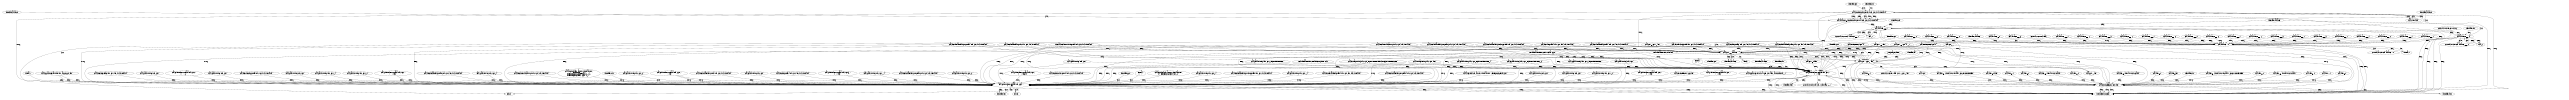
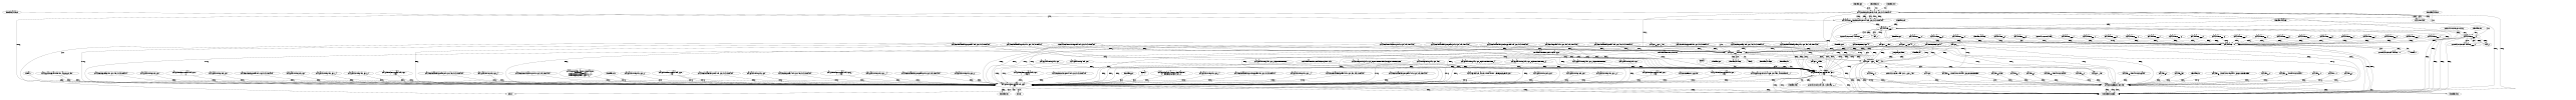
  digraph {
    n1 [label="(Call,decode_mdt_vpn_nlri(ndo, tptr, buf, sizeof(buf)))"]
    n2 [label="(Call,advance = decode_mdt_vpn_nlri(ndo, tptr, buf, sizeof(buf)))"]
    n3 [label="(Call,tptr += advance)"]
    n4 [label="(Call,print_unknown_data(ndo, tptr, \"\n\t    \", tlen))"]
    n5 [label="(Call,print_unknown_data(ndo, pptr, \"\n\t    \", len))"]
    n6 [label="(Call,sizeof(buf))"]
    n7 [label="(MethodReturn,RET)"]
    n8 [label="(Call,advance == -1)"]
    n9 [label="(Block,)"]
    n10 [label="(Call,tptr < pptr + len)"]
    n11 [label="(Identifier,advance)"]
    n12 [label="(Block,)"]
    n13 [label="(Call,ND_TCHECK2(*tptr,tlen))"]
    n14 [label="(Identifier,tlen)"]
    n15 [label="(ControlStructure,if (ndo->ndo_vflag <= 1))"]
    n16 [label="(Identifier,len)"]
    n17 [label="(Block,)"]
    n18 [label="(Call,advance == -2)"]
    n19 [label="(Call,advance < 0)"]
    n20 [label="(ControlStructure,if (advance == -1))"]
    n21 [label="(Call,-1)"]
    n22 [label="(ControlStructure,if (advance == -2))"]
    n23 [label="(Call,-8)"]
    n24 [label="(ControlStructure,if (advance < 0))"]
    n25 [label="(Literal,0)"]
    n26 [label="(Call,pptr + len)"]
    n27 [label="(ControlStructure,while (tptr < pptr + len))"]
    n28 [label="(Identifier,tlen)"]
    n29 [label="(Identifier,tptr)"]
    n30 [label="(Call,advance == -1)"]
    n31 [label="(Call,decode_prefix6(ndo, tptr, len, buf, sizeof(buf)))"]
    n32 [label="(Identifier,tptr)"]
    n33 [label="(Call,ipaddr_string(ndo, tptr))"]
    n34 [label="(Call,advance == -1)"]
    n35 [label="(Call,print_unknown_data(ndo, tptr, \"\n\t      \", 8))"]
    n36 [label="(Call,ipaddr_string(ndo, tptr))"]
    n37 [label="(Call,tlen = nhlen)"]
    n38 [label="(Call,decode_clnp_prefix(ndo, tptr, buf, sizeof(buf)))"]
    n39 [label="(Call,ipaddr_string(ndo, tptr))"]
    n40 [label="(Call,advance == -2)"]
    n41 [label="(Identifier,tptr)"]
    n42 [label="(Identifier,advance)"]
    n43 [label="(Call,advance == -2)"]
    n44 [label="(Identifier,ndo)"]
    n45 [label="(Call,ipaddr_string(ndo, tptr+4))"]
    n46 [label="(Call,advance == -2)"]
    n47 [label="(Call,ipaddr_string(ndo, tptr+2))"]
    n48 [label="(Call,print_unknown_data(ndo, tptr, \"\n\t      \", tlen))"]
    n49 [label="(Literal,decode_rt_routing_info(ndo, tptr, buf, sizeof(buf)))"]
    n50 [label="(Call,print_unknown_data(ndo, tptr,\"\n\t      \", length))"]
    n51 [label="(Call,decode_mdt_vpn_nlri(ndo, tptr, buf, sizeof(buf)))"]
    n52 [label="(Call,tlen = 0)"]
    n53 [label="(Call,decode_labeled_prefix6(ndo, tptr, len, buf, sizeof(buf)))"]
    n54 [label="(MethodParameterIn,u_int len)"]
    n55 [label="(Call,ipaddr_string(ndo, tptr+4))"]
    n56 [label="(Call,tlen = 0)"]
    n57 [label="(Call,advance == -1)"]
    n58 [label="(Call,tlen -= sizeof(struct in_addr))"]
    n59 [label="(Call,advance == -1)"]
    n60 [label="(Call,ipaddr_string(ndo, tptr))"]
    n61 [label="(Call,decode_multicast_vpn(ndo, tptr, buf, sizeof(buf)))"]
    n62 [label="(Call,tptr += tptr[0] + 1)"]
    n63 [label="(Call,decode_labeled_prefix4(ndo, tptr, len, buf, sizeof(buf)))"]
    n64 [label="(Call,as_printf(ndo, astostr, sizeof(astostr),\n\t\t\t\tas_size == 2 ?\n\t\t\t\tEXTRACT_16BITS(&tptr[2 + i]) :\n\t\t\t\tEXTRACT_32BITS(&tptr[2 + i])))"]
    n65 [label="(Call,tlen = 0)"]
    n66 [label="(Call,tlen -= sizeof(struct in6_addr))"]
    n67 [label="(Call,tlen = 0)"]
    n68 [label="(Identifier,ndo)"]
    n69 [label="(Call,ipaddr_string(ndo, tptr+2))"]
    n70 [label="(Call,advance == -3)"]
    n71 [label="(Identifier,advance)"]
    n72 [label="(Call,print_unknown_data(ndo, pptr, \"\n\t    \", len))"]
    n73 [label="(Call,decode_labeled_vpn_l2(ndo, tptr, buf, sizeof(buf)))"]
    n74 [label="(Call,tlen=len)"]
    n75 [label="(Identifier,ndo)"]
    n76 [label="(Call,ipaddr_string(ndo, tptr))"]
    n77 [label="(Identifier,ndo)"]
    n78 [label="(Call,tlen -= (sizeof(struct in6_addr)+BGP_VPN_RD_LEN))"]
    n79 [label="(Call,decode_prefix4(ndo, tptr, len, buf, sizeof(buf)))"]
    n80 [label="(Call,isonsap_string(ndo, tptr+BGP_VPN_RD_LEN,tlen-BGP_VPN_RD_LEN))"]
    n81 [label="(Call,tlen = 0)"]
    n82 [label="(Call,tlen -= (sizeof(struct in_addr)))"]
    n83 [label="(Call,advance == -1)"]
    n84 [label="(MethodParameterIn,const u_char *pptr)"]
    n85 [label="(Identifier,advance)"]
    n86 [label="(Call,advance == -3)"]
    n87 [label="(Call,ip6addr_string(ndo, tptr+BGP_VPN_RD_LEN+3))"]
    n88 [label="(Call,print_unknown_data(ndo, tptr-3, \"\n\t    \", tlen))"]
    n89 [label="(Call,ipaddr_string(ndo, tptr + 4))"]
    n90 [label="(Call,decode_labeled_vpn_prefix4(ndo, tptr, buf, sizeof(buf)))"]
    n91 [label="(Call,advance == -1)"]
    n92 [label="(Call,decode_labeled_vpn_prefix6(ndo, tptr, buf, sizeof(buf)))"]
    n93 [label="(Call,tptr = nhlen)"]
    n94 [label="(Call,ipaddr_string(ndo, tptr+BGP_VPN_RD_LEN+4))"]
    n95 [label="(Call,decode_clnp_prefix(ndo, tptr, buf, sizeof(buf)))"]
+   n96 [label="(Identifier,buf)"]
    n97 [label="(Call,ND_TCHECK(tptr[0]))"]
    n98 [label="(Call,decode_prefix4(ndo, tptr, len, buf, sizeof(buf)))"]
    n99 [label="(Call,ip6addr_string(ndo, tptr+BGP_VPN_RD_LEN))"]
    n100 [label="(Call,advance == -1)"]
    n101 [label="(Call,isonsap_string(ndo, tptr, tlen))"]
    n102 [label="(Identifier,ndo)"]
    n103 [label="(Call,tlen = 0)"]
    n104 [label="(Call,tptr += tlen)"]
    n105 [label="(Call,ipaddr_string(ndo, tptr+2))"]
    n106 [label="(Call,advance == -2)"]
    n107 [label="(MethodParameterIn,netdissect_options *ndo)"]
    n108 [label="(Call,print_unknown_data(ndo, tptr, \"\n\t    \", tlen))"]
+   n109 [label="(Call,ip6addr_string(ndo, tptr))"]
    n110 [label="(Call,advance == -1)"]
    n111 [label="(Call,ND_TCHECK2(*pptr,len))"]
    n112 [label="(Call,advance == -1)"]
    n113 [label="(Identifier,ndo)"]
    n114 [label="(Call,ND_TCHECK(tptr[0]))"]
    n115 [label="(Call,decode_labeled_vpn_l2(ndo, tptr, buf, sizeof(buf)))"]
    n116 [label="(Call,tlen > 0)"]
    n117 [label="(Call,print_unknown_data(ndo, tptr, \"\n\t    \", tlen))"]
    n118 [label="(Call,advance == -2)"]
    n119 [label="(Call,bgp_attr_print(ndo, atype, tptr, alen, attr_set_level + 1))"]
    n120 [label="(JumpTarget,done:)"]
    n121 [label="(Literal,1)"]
    n122 [label="(Call,tptr++)"]
    n123 [label="(Call,bgp_attr_get_as_size(ndo, atype, pptr, len))"]
    n124 [label="(Literal,\"\n\t    \")"]
    n125 [label="(Identifier,pptr)"]
    n126 [label="(Call,decode_labeled_vpn_prefix6(ndo, tptr, buf, sizeof(buf)))"]
    n127 [label="(Literal,\"\n\t    \")"]
    n128 [label="(Call,as_printf(ndo, astostr, sizeof(astostr),\n\t\t\t    EXTRACT_32BITS(tptr+2)))"]
    n129 [label="(Call,tptr = pptr + len)"]
    n130 [label="(Call,ipaddr_string(ndo, tptr+4))"]
    n131 [label="(Call,advance == -2)"]
    n132 [label="(Call,advance == -2)"]
    n133 [label="(Identifier,advance)"]
    n134 [label="(Call,tlen = 0)"]
    n135 [label="(Call,decode_labeled_vpn_clnp_prefix(ndo, tptr, buf, sizeof(buf)))"]
    n136 [label="(Call,advance = 0)"]
    n137 [label="(Call,decode_labeled_prefix6(ndo, tptr, len, buf, sizeof(buf)))"]
    n138 [label="(ControlStructure,goto trunc;)"]
    n139 [label="(Call,advance == -3)"]
    n140 [label="(Call,ipaddr_string(ndo, tptr + 4))"]
    n141 [label="(Identifier,af)"]
    n142 [label="(Call,decode_labeled_prefix4(ndo, tptr, len, buf, sizeof(buf)))"]
    n143 [label="(Call,tlen = 0)"]
    n144 [label="(Call,decode_labeled_vpn_clnp_prefix(ndo, tptr, buf, sizeof(buf)))"]
    n145 [label="(Call,decode_labeled_vpn_prefix4(ndo, tptr, buf, sizeof(buf)))"]
    n146 [label="(Call,ipaddr_string(ndo, tptr))"]
    n147 [label="(Call,ipaddr_string(ndo, tptr+BGP_VPN_RD_LEN))"]
    n148 [label="(Call,as_printf(ndo, astostr, sizeof(astostr), EXTRACT_32BITS(tptr)))"]
    n149 [label="(Identifier,tptr)"]
    n150 [label="(Call,decode_multicast_vpn(ndo, tptr, buf, sizeof(buf)))"]
    n151 [label="(Call,ipaddr_string(ndo, tptr))"]
    n152 [label="(Call,ipaddr_string(ndo, tptr))"]
    n153 [label="(Identifier,advance)"]
    n154 [label="(ControlStructure,break;)"]
    n155 [label="(Call,*tptr)"]
    n156 [label="(Call,decode_prefix6(ndo, tptr, len, buf, sizeof(buf)))"]
    n157 [label="(Call,tlen -= (sizeof(struct in_addr)+BGP_VPN_RD_LEN))"]
    n158 [label="(Call,advance == -1)"]
    n159 [label="(Call,advance == -1)"]
    n160 [label="(Call,ipaddr_string(ndo, tptr + 2))"]
    n161 [label="(Call,advance == -3)"]
    n1 -> n2 [label="AST: "]
    n1 -> n2 [label="DDG: "]
    n1 -> n2 [label="DDG: "]
    n1 -> n2 [label="DDG: "]
    n1 -> n3 [label="DDG: "]
    n1 -> n4 [label="DDG: "]
    n1 -> n5 [label="DDG: "]
    n1 -> n6 [label="CFG: "]
    n1 -> n7 [label="DDG: "]
    n1 -> n7 [label="DDG: "]
    n1 -> n7 [label="DDG: "]
    n2 -> n1 [label="CFG: "]
    n2 -> n7 [label="DDG: "]
    n2 -> n8 [label="DDG: "]
    n2 -> n9 [label="AST: "]
    n3 -> n7 [label="DDG: "]
    n3 -> n10 [label="DDG: "]
    n3 -> n11 [label="CFG: "]
    n3 -> n12 [label="AST: "]
    n4 -> n5 [label="DDG: "]
    n4 -> n7 [label="DDG: "]
    n4 -> n7 [label="DDG: "]
    n4 -> n7 [label="DDG: "]
    n4 -> n13 [label="DDG: "]
    n4 -> n14 [label="CFG: "]
    n4 -> n15 [label="AST: "]
    n5 -> n7 [label="DDG: "]
    n5 -> n7 [label="DDG: "]
    n5 -> n7 [label="DDG: "]
    n5 -> n7 [label="DDG: "]
    n5 -> n16 [label="CFG: "]
    n5 -> n17 [label="AST: "]
    n6 -> n1 [label="AST: "]
    n8 -> n7 [label="DDG: "]
    n8 -> n7 [label="DDG: "]
    n8 -> n7 [label="DDG: "]
    n8 -> n18 [label="DDG: "]
    n8 -> n19 [label="DDG: "]
    n8 -> n20 [label="AST: "]
    n8 -> n21 [label="CFG: "]
    n10 -> n4 [label="DDG: "]
    n10 -> n7 [label="DDG: "]
    n10 -> n7 [label="DDG: "]
    n10 -> n7 [label="DDG: "]
    n10 -> n26 [label="CFG: "]
    n10 -> n27 [label="AST: "]
    n11 -> n3 [label="AST: "]
    n13 -> n4 [label="DDG: "]
    n13 -> n7 [label="DDG: "]
    n13 -> n7 [label="DDG: "]
    n13 -> n7 [label="DDG: "]
    n13 -> n9 [label="AST: "]
    n13 -> n28 [label="CFG: "]
    n14 -> n4 [label="AST: "]
    n16 -> n5 [label="AST: "]
    n18 -> n7 [label="DDG: "]
    n18 -> n7 [label="DDG: "]
    n18 -> n7 [label="DDG: "]
    n18 -> n19 [label="DDG: "]
    n18 -> n22 [label="AST: "]
    n18 -> n23 [label="CFG: "]
    n19 -> n3 [label="DDG: "]
    n19 -> n7 [label="DDG: "]
    n19 -> n7 [label="DDG: "]
    n19 -> n24 [label="AST: "]
    n19 -> n25 [label="CFG: "]
    n21 -> n8 [label="AST: "]
    n21 -> n8 [label="DDG: "]
    n23 -> n18 [label="AST: "]
    n23 -> n18 [label="DDG: "]
    n25 -> n19 [label="AST: "]
    n26 -> n10 [label="AST: "]
    n28 -> n13 [label="AST: "]
    n29 -> n3 [label="CFG: "]
    n29 -> n10 [label="AST: "]
    n30 -> n19 [label="DDG: "]
    n31 -> n5 [label="DDG: "]
    n32 -> n1 [label="AST: "]
    n33 -> n5 [label="DDG: "]
    n34 -> n19 [label="DDG: "]
    n35 -> n5 [label="DDG: "]
    n36 -> n5 [label="DDG: "]
    n37 -> n13 [label="DDG: "]
    n38 -> n5 [label="DDG: "]
    n39 -> n5 [label="DDG: "]
    n40 -> n19 [label="DDG: "]
    n41 -> n4 [label="AST: "]
    n42 -> n4 [label="CFG: "]
    n43 -> n19 [label="DDG: "]
    n44 -> n8 [label="CFG: "]
    n45 -> n5 [label="DDG: "]
    n46 -> n19 [label="DDG: "]
    n47 -> n5 [label="DDG: "]
    n48 -> n5 [label="DDG: "]
    n49 -> n3 [label="DDG: "]
    n49 -> n4 [label="DDG: "]
    n49 -> n5 [label="DDG: "]
    n50 -> n5 [label="DDG: "]
    n51 -> n5 [label="DDG: "]
    n52 -> n13 [label="DDG: "]
    n53 -> n5 [label="DDG: "]
    n54 -> n5 [label="DDG: "]
    n54 -> n10 [label="DDG: "]
    n55 -> n5 [label="DDG: "]
    n56 -> n13 [label="DDG: "]
    n57 -> n19 [label="DDG: "]
    n58 -> n13 [label="DDG: "]
    n59 -> n19 [label="DDG: "]
    n60 -> n4 [label="DDG: "]
    n60 -> n5 [label="DDG: "]
    n61 -> n5 [label="DDG: "]
    n62 -> n3 [label="DDG: "]
    n62 -> n4 [label="DDG: "]
    n62 -> n10 [label="DDG: "]
    n62 -> n13 [label="DDG: "]
    n63 -> n3 [label="DDG: "]
    n63 -> n4 [label="DDG: "]
    n63 -> n5 [label="DDG: "]
    n63 -> n10 [label="DDG: "]
    n64 -> n5 [label="DDG: "]
    n65 -> n13 [label="DDG: "]
    n66 -> n13 [label="DDG: "]
    n67 -> n13 [label="DDG: "]
    n68 -> n5 [label="AST: "]
    n69 -> n5 [label="DDG: "]
    n70 -> n19 [label="DDG: "]
    n71 -> n2 [label="CFG: "]
    n71 -> n8 [label="AST: "]
    n72 -> n5 [label="DDG: "]
    n72 -> n5 [label="DDG: "]
    n73 -> n5 [label="DDG: "]
    n74 -> n13 [label="DDG: "]
    n75 -> n13 [label="CFG: "]
    n76 -> n5 [label="DDG: "]
    n77 -> n1 [label="AST: "]
    n78 -> n13 [label="DDG: "]
    n79 -> n5 [label="DDG: "]
    n80 -> n4 [label="DDG: "]
    n80 -> n5 [label="DDG: "]
    n81 -> n13 [label="DDG: "]
    n82 -> n13 [label="DDG: "]
    n83 -> n19 [label="DDG: "]
    n84 -> n5 [label="DDG: "]
    n84 -> n10 [label="DDG: "]
    n85 -> n8 [label="CFG: "]
    n85 -> n18 [label="AST: "]
    n86 -> n19 [label="DDG: "]
    n87 -> n4 [label="DDG: "]
    n87 -> n5 [label="DDG: "]
    n88 -> n5 [label="DDG: "]
    n89 -> n5 [label="DDG: "]
    n90 -> n3 [label="DDG: "]
    n90 -> n4 [label="DDG: "]
    n90 -> n5 [label="DDG: "]
    n91 -> n19 [label="DDG: "]
    n92 -> n5 [label="DDG: "]
    n93 -> n4 [label="DDG: "]
    n94 -> n4 [label="DDG: "]
    n94 -> n5 [label="DDG: "]
    n95 -> n3 [label="DDG: "]
    n95 -> n4 [label="DDG: "]
    n95 -> n5 [label="DDG: "]
+   n96 -> n1 [label="AST: "]
    n97 -> n3 [label="DDG: "]
    n97 -> n4 [label="DDG: "]
    n97 -> n10 [label="DDG: "]
    n97 -> n13 [label="DDG: "]
    n98 -> n3 [label="DDG: "]
    n98 -> n4 [label="DDG: "]
    n98 -> n5 [label="DDG: "]
    n98 -> n10 [label="DDG: "]
    n99 -> n4 [label="DDG: "]
    n99 -> n5 [label="DDG: "]
    n100 -> n19 [label="DDG: "]
    n101 -> n4 [label="DDG: "]
    n101 -> n5 [label="DDG: "]
    n102 -> n18 [label="CFG: "]
    n103 -> n13 [label="DDG: "]
    n104 -> n3 [label="DDG: "]
    n104 -> n4 [label="DDG: "]
    n104 -> n10 [label="DDG: "]
    n104 -> n13 [label="DDG: "]
    n105 -> n5 [label="DDG: "]
    n106 -> n19 [label="DDG: "]
    n107 -> n4 [label="DDG: "]
    n107 -> n5 [label="DDG: "]
    n108 -> n5 [label="DDG: "]
+   n109 -> n4 [label="DDG: "]
+   n109 -> n5 [label="DDG: "]
    n110 -> n19 [label="DDG: "]
    n111 -> n5 [label="DDG: "]
    n112 -> n19 [label="DDG: "]
    n113 -> n4 [label="AST: "]
    n114 -> n3 [label="DDG: "]
    n114 -> n4 [label="DDG: "]
    n114 -> n10 [label="DDG: "]
    n114 -> n13 [label="DDG: "]
    n115 -> n3 [label="DDG: "]
    n115 -> n4 [label="DDG: "]
    n115 -> n5 [label="DDG: "]
    n116 -> n13 [label="DDG: "]
    n117 -> n5 [label="DDG: "]
    n118 -> n19 [label="DDG: "]
    n119 -> n5 [label="DDG: "]
    n120 -> n10 [label="CFG: "]
    n121 -> n5 [label="CFG: "]
    n122 -> n3 [label="DDG: "]
    n122 -> n4 [label="DDG: "]
    n122 -> n10 [label="DDG: "]
    n122 -> n13 [label="DDG: "]
    n123 -> n5 [label="DDG: "]
    n123 -> n5 [label="DDG: "]
    n124 -> n4 [label="AST: "]
    n125 -> n5 [label="AST: "]
    n126 -> n3 [label="DDG: "]
    n126 -> n4 [label="DDG: "]
    n126 -> n5 [label="DDG: "]
    n127 -> n5 [label="AST: "]
    n128 -> n5 [label="DDG: "]
    n129 -> n3 [label="DDG: "]
    n130 -> n5 [label="DDG: "]
    n131 -> n19 [label="DDG: "]
    n132 -> n19 [label="DDG: "]
    n133 -> n19 [label="AST: "]
    n134 -> n13 [label="DDG: "]
    n135 -> n5 [label="DDG: "]
    n136 -> n19 [label="DDG: "]
    n137 -> n3 [label="DDG: "]
    n137 -> n4 [label="DDG: "]
    n137 -> n5 [label="DDG: "]
    n137 -> n10 [label="DDG: "]
    n138 -> n18 [label="CFG: "]
    n139 -> n19 [label="DDG: "]
    n140 -> n5 [label="DDG: "]
    n141 -> n10 [label="CFG: "]
    n142 -> n5 [label="DDG: "]
    n143 -> n13 [label="DDG: "]
    n144 -> n3 [label="DDG: "]
    n144 -> n4 [label="DDG: "]
    n144 -> n5 [label="DDG: "]
    n145 -> n5 [label="DDG: "]
    n146 -> n4 [label="DDG: "]
    n146 -> n5 [label="DDG: "]
    n147 -> n4 [label="DDG: "]
    n147 -> n5 [label="DDG: "]
    n148 -> n5 [label="DDG: "]
    n149 -> n3 [label="AST: "]
    n149 -> n19 [label="CFG: "]
    n150 -> n3 [label="DDG: "]
    n150 -> n4 [label="DDG: "]
    n150 -> n5 [label="DDG: "]
    n151 -> n5 [label="DDG: "]
    n152 -> n5 [label="DDG: "]
    n153 -> n2 [label="AST: "]
    n154 -> n19 [label="CFG: "]
    n155 -> n13 [label="AST: "]
    n156 -> n3 [label="DDG: "]
    n156 -> n4 [label="DDG: "]
    n156 -> n5 [label="DDG: "]
    n156 -> n10 [label="DDG: "]
    n157 -> n13 [label="DDG: "]
    n158 -> n19 [label="DDG: "]
    n159 -> n19 [label="DDG: "]
    n160 -> n5 [label="DDG: "]
    n161 -> n19 [label="DDG: "]
  }
